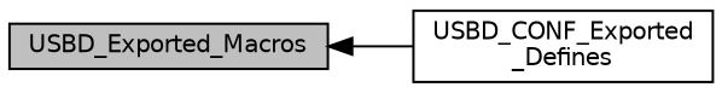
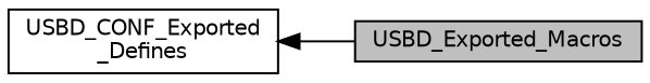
  digraph {
    rankdir=LR
    node [color=black fontname=Helvetica fontsize=10 shape=record style=filled]
    n1 [fillcolor=white height=0.2 label="USBD_CONF_Exported\l_Defines" width=0.4]
    n2 [fillcolor=grey75 fontcolor=black height=0.2 label=USBD_Exported_Macros width=0.4]
-   n2 -> n1 [dir=back fontname=Helvetica fontsize=10 labelfontname=Helvetica labelfontsize=10 shape=plaintext style=solid]
+   n1 -> n2 [dir=back fontname=Helvetica fontsize=10 labelfontname=Helvetica labelfontsize=10 shape=plaintext style=solid]
  }
